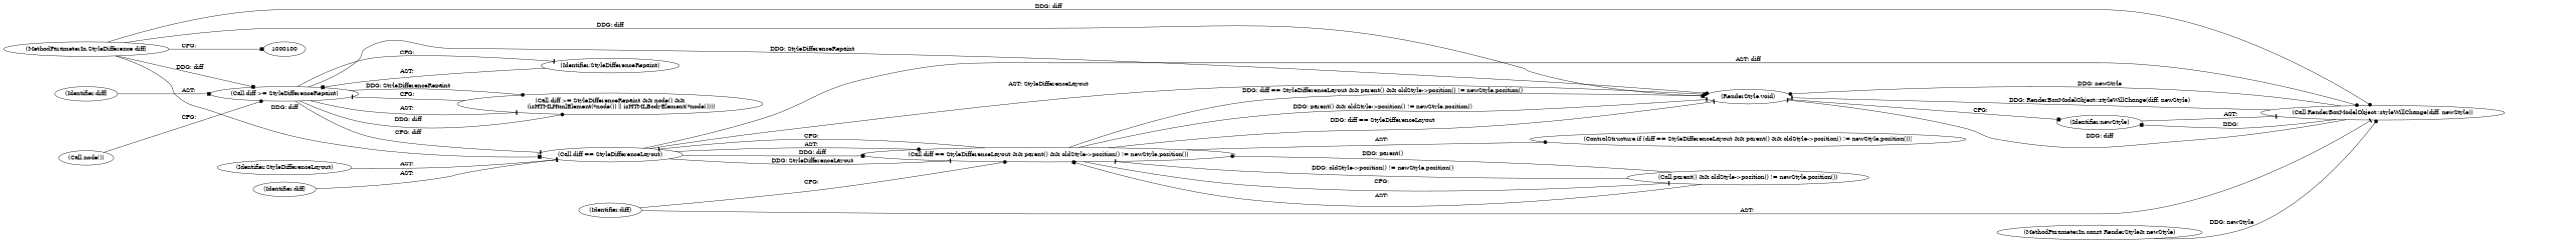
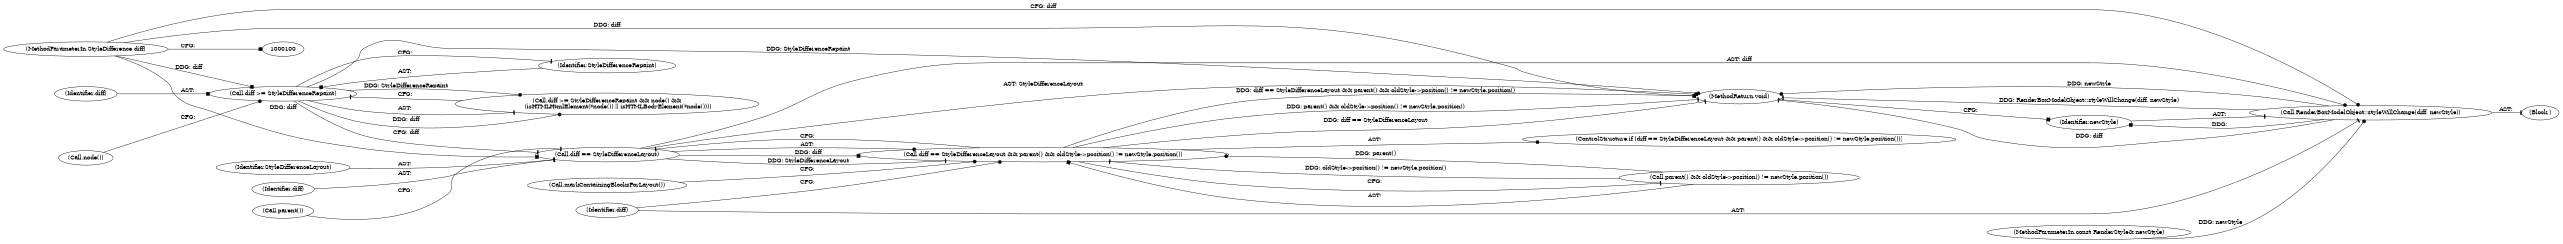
  digraph {
    rankdir=LR
    edge [arrowhead=tee]
    n1 [label="(Call,diff == StyleDifferenceLayout)"]
    n2 [label="(Call,diff == StyleDifferenceLayout && parent() && oldStyle->position() != newStyle.position())"]
    n3 [label="(Call,RenderBoxModelObject::styleWillChange(diff, newStyle))"]
-   n4 [label="(RenderStyle,void)"]
+   n4 [label="(MethodReturn,void)"]
    n5 [label="(Call,parent() && oldStyle->position() != newStyle.position())"]
    n6 [label="(ControlStructure,if (diff == StyleDifferenceLayout && parent() && oldStyle->position() != newStyle.position()))"]
+   n7 [label="(Block,)"]
    n8 [label="(Identifier,newStyle)"]
    n9 [label="(Identifier,StyleDifferenceLayout)"]
    n10 [label="(Call,diff >= StyleDifferenceRepaint)"]
    n11 [label="(Identifier,StyleDifferenceRepaint)"]
    n12 [label="(Call,diff >= StyleDifferenceRepaint && node() &&\n            (isHTMLHtmlElement(*node()) || isHTMLBodyElement(*node())))"]
    n13 [label="(MethodParameterIn,StyleDifference diff)"]
    1000100
+   n15 [label="(Call,markContainingBlocksForLayout())"]
    n16 [label="(Identifier,diff)"]
    n17 [label="(Identifier,diff)"]
    n18 [label="(Call,node())"]
+   n19 [label="(Call,parent())"]
    n20 [label="(MethodParameterIn,const RenderStyle& newStyle)"]
    n21 [label="(Identifier,diff)"]
    n1 -> n2 [arrowhead=dot label="AST: "]
    n1 -> n2 [arrowhead=box label="DDG: diff"]
    n1 -> n2 [label="DDG: StyleDifferenceLayout"]
    n1 -> n3 [arrowhead=dot label="AST: diff"]
    n1 -> n4 [arrowhead=box label="AST: StyleDifferenceLayout"]
    n2 -> n1 [label="CFG: "]
    n2 -> n4 [label="DDG: diff == StyleDifferenceLayout"]
    n2 -> n4 [label="DDG: diff == StyleDifferenceLayout && parent() && oldStyle->position() != newStyle.position()"]
    n2 -> n4 [label="DDG: parent() && oldStyle->position() != newStyle.position()"]
    n2 -> n5 [label="CFG: "]
    n2 -> n6 [arrowhead=dot label="AST: "]
    n3 -> n4 [label="DDG: diff"]
    n3 -> n4 [arrowhead=dot label="DDG: newStyle"]
    n3 -> n4 [label="DDG: RenderBoxModelObject::styleWillChange(diff, newStyle)"]
+   n3 -> n7 [label="AST: "]
    n3 -> n8 [arrowhead=box label="DDG: "]
    n4 -> n8 [arrowhead=box label="CFG: "]
    n5 -> n2 [arrowhead=box label="AST: "]
    n5 -> n2 [arrowhead=dot label="DDG: parent()"]
    n5 -> n2 [label="DDG: oldStyle->position() != newStyle.position()"]
    n8 -> n3 [label="AST: "]
    n9 -> n1 [label="AST: "]
    n10 -> n1 [label="CFG: diff"]
    n10 -> n4 [arrowhead=dot label="DDG: StyleDifferenceRepaint"]
    n10 -> n11 [label="CFG: "]
    n10 -> n12 [label="AST: "]
    n10 -> n12 [arrowhead=dot label="DDG: diff"]
    n10 -> n12 [arrowhead=dot label="DDG: StyleDifferenceRepaint"]
    n11 -> n10 [arrowhead=box label="AST: "]
    n12 -> n10 [label="CFG: "]
    n13 -> n1 [arrowhead=box label="DDG: diff"]
-   n13 -> n3 [arrowhead=dot label="DDG: diff"]
+   n13 -> n3 [arrowhead=dot label="CFG: diff"]
    n13 -> n4 [arrowhead=box label="DDG: diff"]
    n13 -> n10 [arrowhead=box label="DDG: diff"]
    n13 -> 1000100 [arrowhead=box label="CFG: "]
+   n15 -> n2 [arrowhead=dot label="CFG: "]
    n16 -> n1 [label="AST: "]
    n17 -> n2 [arrowhead=dot label="CFG: "]
    n17 -> n3 [label="AST: "]
    n18 -> n10 [arrowhead=dot label="CFG: "]
+   n19 -> n1 [label="CFG: "]
    n20 -> n3 [arrowhead=dot label="DDG: newStyle"]
    n21 -> n10 [arrowhead=box label="AST: "]
  }
